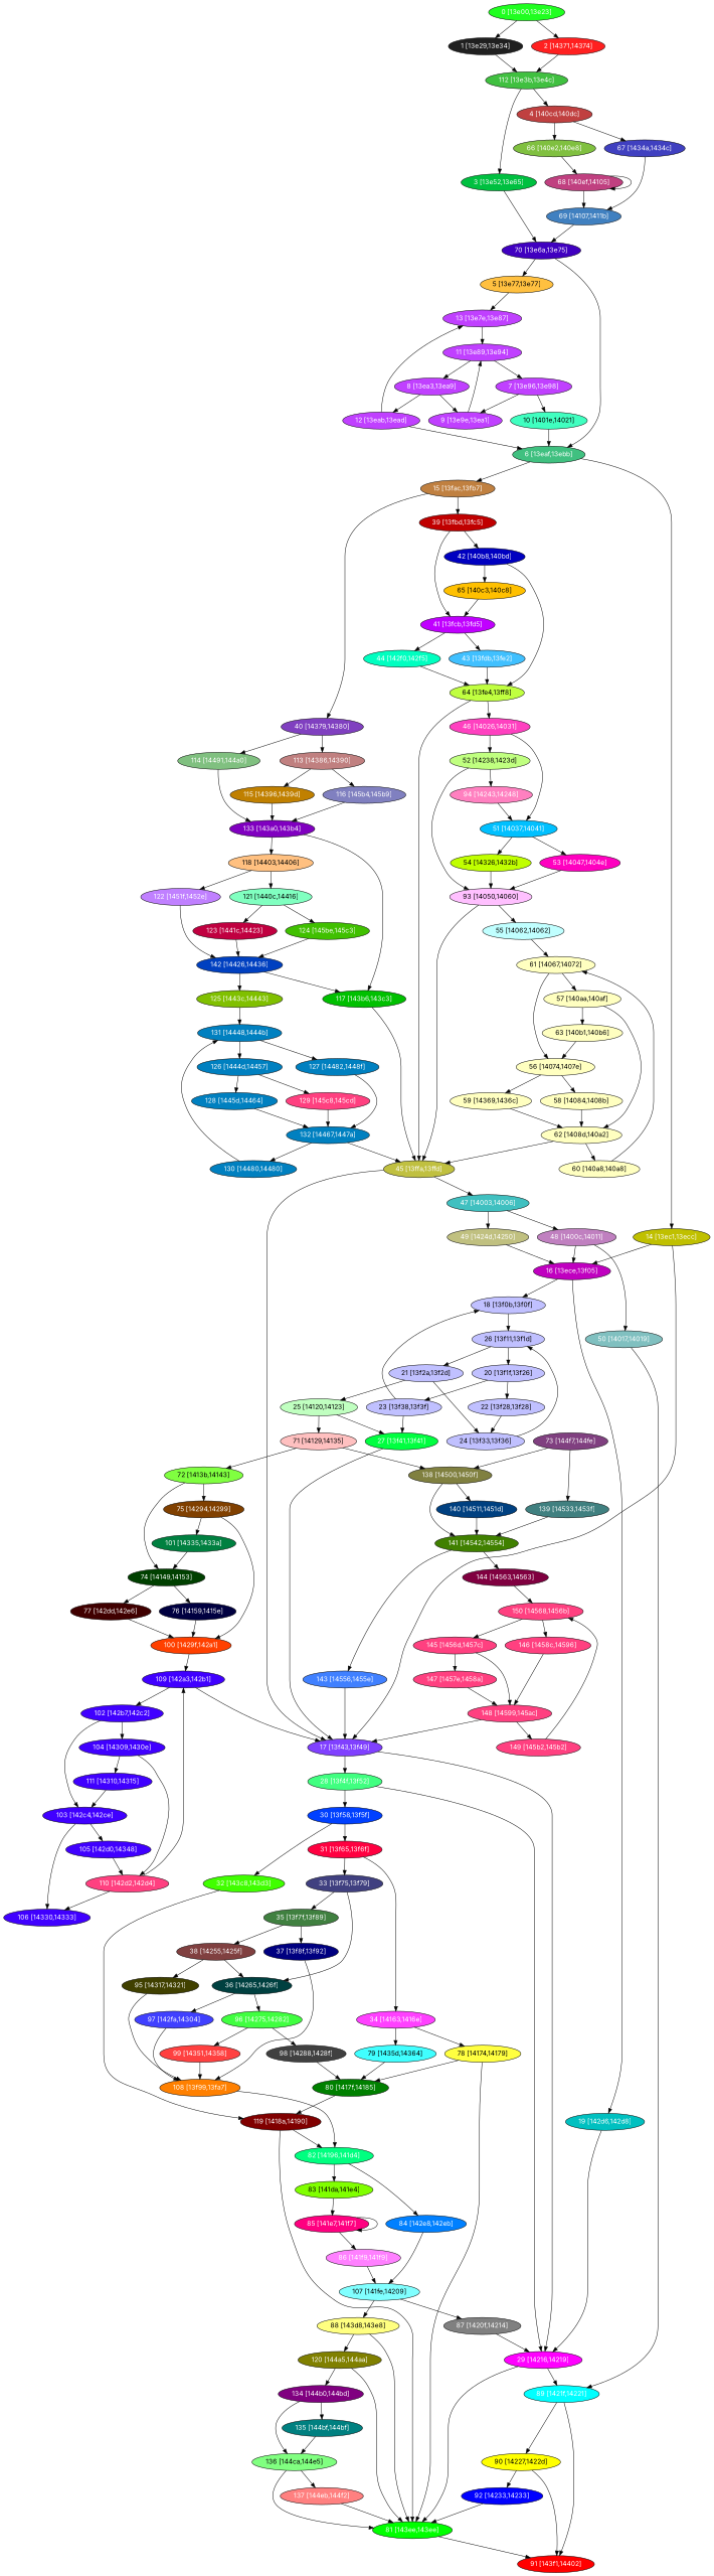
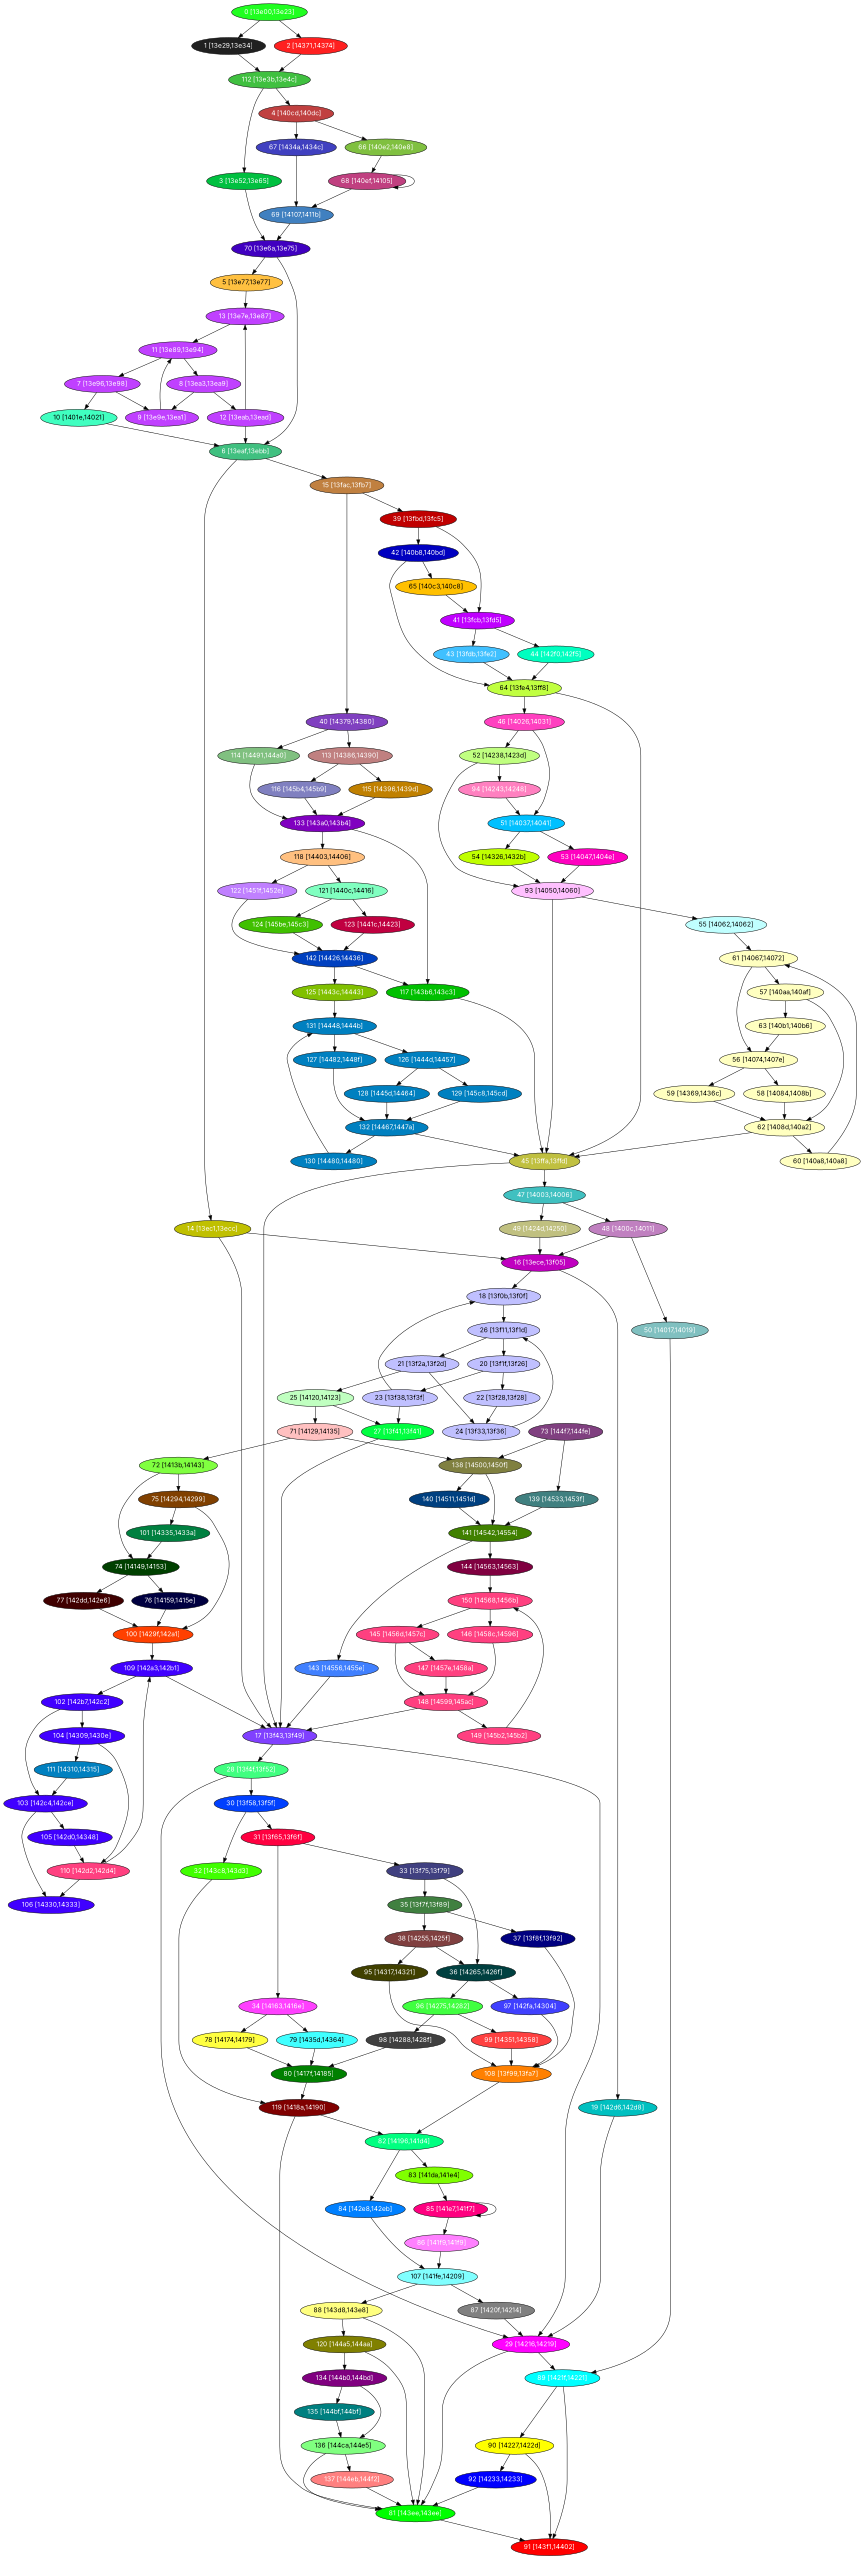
  digraph {
    fontname=Inter
    node [fillcolor="#FFFFC0" fontcolor="#ffffff" fontname=Inter shape=oval style=filled]
    edge [fontname=Inter]
    n1 [fillcolor="#20FF20" label="0 [13e00,13e23]"]
    n2 [fillcolor="#202020" label="1 [13e29,13e34]"]
    n3 [fillcolor="#FF2020" label="2 [14371,14374]"]
    n4 [fillcolor="#40C040" label="112 [13e3b,13e4c]"]
    n5 [fillcolor="#00C040" label="3 [13e52,13e65]"]
    n6 [fillcolor="#C04040" label="4 [140cd,140dc]"]
    n7 [fillcolor="#4000C0" label="70 [13e6a,13e75]"]
    n8 [fillcolor="#FFC040" fontcolor="#000000" label="5 [13e77,13e77]"]
    n9 [fillcolor="#40C080" label="6 [13eaf,13ebb]"]
    n10 [fillcolor="#80C040" label="66 [140e2,140e8]"]
    n11 [fillcolor="#4040C0" label="67 [1434a,1434c]"]
    n12 [fillcolor="#C04080" label="68 [140ef,14105]"]
    n13 [fillcolor="#4080C0" label="69 [14107,1411b]"]
    n14 [fillcolor="#C040FF" label="13 [13e7e,13e87]"]
    n15 [fillcolor="#C040FF" label="11 [13e89,13e94]"]
    n16 [fillcolor="#C0C000" label="14 [13ec1,13ecc]"]
    n17 [fillcolor="#C08040" label="15 [13fac,13fb7]"]
    n18 [fillcolor="#C000C0" label="16 [13ece,13f05]"]
    n19 [fillcolor="#8040FF" label="17 [13f43,13f49]"]
    n20 [fillcolor="#C00000" label="39 [13fbd,13fc5]"]
    n21 [fillcolor="#8040C0" label="40 [14379,14380]"]
    n22 [fillcolor="#C040FF" label="7 [13e96,13e98]"]
    n23 [fillcolor="#C040FF" label="9 [13e9e,13ea1]"]
    n24 [fillcolor="#40FFC0" fontcolor="#000000" label="10 [1401e,14021]"]
    n25 [fillcolor="#C040FF" label="8 [13ea3,13ea9]"]
    n26 [fillcolor="#C040FF" label="12 [13eab,13ead]"]
    n27 [fillcolor="#C0C0FF" fontcolor="#000000" label="18 [13f0b,13f0f]"]
    n28 [fillcolor="#00C0C0" label="19 [142d6,142d8]"]
    n29 [fillcolor="#40FF80" label="28 [13f4f,13f52]"]
    n30 [fillcolor="#FF00FF" label="29 [14216,14219]"]
    n31 [fillcolor="#C000FF" label="41 [13fcb,13fd5]"]
    n32 [fillcolor="#0000C0" label="42 [140b8,140bd]"]
    n33 [fillcolor="#C08080" label="113 [14386,14390]"]
    n34 [fillcolor="#80C080" label="114 [14491,144a0]"]
    n35 [fillcolor="#C0C0FF" fontcolor="#000000" label="26 [13f11,13f1d]"]
    n36 [fillcolor="#0040FF" label="30 [13f58,13f5f]"]
    n37 [fillcolor="#00FF00" label="81 [143ee,143ee]"]
    n38 [fillcolor="#00FFFF" label="89 [1421f,14221]"]
    n39 [fillcolor="#C0C0FF" fontcolor="#000000" label="20 [13f1f,13f26]"]
    n40 [fillcolor="#C0C0FF" fontcolor="#000000" label="21 [13f2a,13f2d]"]
    n41 [fillcolor="#C0C0FF" fontcolor="#000000" label="22 [13f28,13f28]"]
    n42 [fillcolor="#C0C0FF" fontcolor="#000000" label="23 [13f38,13f3f]"]
    n43 [fillcolor="#C0C0FF" fontcolor="#000000" label="24 [13f33,13f36]"]
    n44 [fillcolor="#00FF40" label="27 [13f41,13f41]"]
    n45 [fillcolor="#C0FFC0" fontcolor="#000000" label="25 [14120,14123]"]
    n46 [fillcolor="#FFC0C0" fontcolor="#000000" label="71 [14129,14135]"]
    n47 [fillcolor="#80FF40" fontcolor="#000000" label="72 [1413b,14143]"]
    n48 [fillcolor="#808040" label="138 [14500,1450f]"]
    n49 [fillcolor="#FF0040" label="31 [13f65,13f6f]"]
    n50 [fillcolor="#40FF00" label="32 [143c8,143d3]"]
    n51 [fillcolor="#FF0000" label="91 [143f1,14402]"]
    n52 [fillcolor="#FFFF00" fontcolor="#000000" label="90 [14227,1422d]"]
    n53 [fillcolor="#404080" label="33 [13f75,13f79]"]
    n54 [fillcolor="#FF40FF" label="34 [14163,1416e]"]
    n55 [fillcolor="#800000" label="119 [1418a,14190]"]
    n56 [fillcolor="#408040" label="35 [13f7f,13f89]"]
    n57 [fillcolor="#004040" label="36 [14265,1426f]"]
    n58 [fillcolor="#FFFF40" fontcolor="#000000" label="78 [14174,14179]"]
    n59 [fillcolor="#40FFFF" fontcolor="#000000" label="79 [1435d,14364]"]
    n60 [fillcolor="#00FF80" label="82 [14196,141d4]"]
    n61 [fillcolor="#000080" label="37 [13f8f,13f92]"]
    n62 [fillcolor="#804040" label="38 [14255,1425f]"]
    n63 [fillcolor="#40FF40" label="96 [14275,14282]"]
    n64 [fillcolor="#4040FF" label="97 [142fa,14304]"]
    n65 [fillcolor="#008000" label="80 [1417f,14185]"]
    n66 [fillcolor="#FF8000" label="108 [13f99,13fa7]"]
    n67 [fillcolor="#404000" label="95 [14317,14321]"]
    n68 [fillcolor="#404040" label="98 [14288,1428f]"]
    n69 [fillcolor="#FF4040" label="99 [14351,14358]"]
    n70 [fillcolor="#40C0FF" label="43 [13fdb,13fe2]"]
    n71 [fillcolor="#00FFC0" label="44 [142f0,142f5]"]
    n72 [fillcolor="#C0FF40" fontcolor="#000000" label="64 [13fe4,13ff8]"]
    n73 [fillcolor="#FFC000" fontcolor="#000000" label="65 [140c3,140c8]"]
    n74 [fillcolor="#C08000" label="115 [14396,1439d]"]
    n75 [fillcolor="#8080C0" label="116 [145b4,145b9]"]
    n76 [fillcolor="#8000C0" label="133 [143a0,143b4]"]
    n77 [fillcolor="#C0C040" label="45 [13ffa,13ffd]"]
    n78 [fillcolor="#FF40C0" label="46 [14026,14031]"]
    n79 [fillcolor="#40C0C0" label="47 [14003,14006]"]
    n80 [fillcolor="#C080C0" label="48 [1400c,14011]"]
    n81 [fillcolor="#C0C080" label="49 [1424d,14250]"]
    n82 [fillcolor="#00C0FF" label="51 [14037,14041]"]
    n83 [fillcolor="#C0FF80" fontcolor="#000000" label="52 [14238,1423d]"]
    n84 [fillcolor="#FF00C0" label="53 [14047,1404e]"]
    n85 [fillcolor="#C0FF00" fontcolor="#000000" label="54 [14326,1432b]"]
    n86 [fillcolor="#FFC0FF" fontcolor="#000000" label="93 [14050,14060]"]
    n87 [fillcolor="#FF80C0" label="94 [14243,14248]"]
    n88 [fillcolor="#80C0C0" label="50 [14017,14019]"]
    n89 [fillcolor="#C0FFFF" fontcolor="#000000" label="55 [14062,14062]"]
    n90 [fontcolor="#000000" label="61 [14067,14072]"]
    n91 [fontcolor="#000000" label="56 [14074,1407e]"]
    n92 [fontcolor="#000000" label="57 [140aa,140af]"]
    n93 [fontcolor="#000000" label="58 [14084,1408b]"]
    n94 [fontcolor="#000000" label="59 [14369,1436c]"]
    n95 [fontcolor="#000000" label="62 [1408d,140a2]"]
    n96 [fontcolor="#000000" label="63 [140b1,140b6]"]
    n97 [fontcolor="#000000" label="60 [140a8,140a8]"]
    n98 [fillcolor="#004000" label="74 [14149,14153]"]
    n99 [fillcolor="#804000" label="75 [14294,14299]"]
    n100 [fillcolor="#804080" label="73 [144f7,144fe]"]
    n101 [fillcolor="#408080" label="139 [14533,1453f]"]
    n102 [fillcolor="#000040" label="76 [14159,1415e]"]
    n103 [fillcolor="#400000" label="77 [142dd,142e6]"]
    n104 [fillcolor="#FF4000" label="100 [1429f,142a1]"]
    n105 [fillcolor="#008040" label="101 [14335,1433a]"]
    n106 [fillcolor="#004080" label="140 [14511,1451d]"]
    n107 [fillcolor="#408000" label="141 [14542,14554]"]
    n108 [fillcolor="#4000FF" label="109 [142a3,142b1]"]
    n109 [fillcolor="#80FF00" fontcolor="#000000" label="83 [141da,141e4]"]
    n110 [fillcolor="#0080FF" label="84 [142e8,142eb]"]
    n111 [fillcolor="#FF0080" label="85 [141e7,141f7]"]
    n112 [fillcolor="#80FFFF" fontcolor="#000000" label="107 [141fe,14209]"]
    n113 [fillcolor="#FF80FF" label="86 [141f9,141f9]"]
    n114 [fillcolor="#808080" label="87 [1420f,14214]"]
    n115 [fillcolor="#FFFF80" fontcolor="#000000" label="88 [143d8,143e8]"]
    n116 [fillcolor="#808000" label="120 [144a5,144aa]"]
    n117 [fillcolor="#800080" label="134 [144b0,144bd]"]
    n118 [fillcolor="#0000FF" label="92 [14233,14233]"]
    n119 [fillcolor="#4000FF" label="102 [142b7,142c2]"]
    n120 [fillcolor="#4000FF" label="103 [142c4,142ce]"]
    n121 [fillcolor="#4000FF" label="104 [14309,1430e]"]
    n122 [fillcolor="#4000FF" label="105 [142d0,14348]"]
    n123 [fillcolor="#4000FF" label="106 [14330,14333]"]
    n124 [fillcolor="#FF4080" label="110 [142d2,142d4]"]
-   n125 [fillcolor="#4000FF" label="111 [14310,14315]"]
+   n125 [fillcolor="#0080C0" label="111 [14310,14315]"]
    n126 [fillcolor="#00C000" label="117 [143b6,143c3]"]
    n127 [fillcolor="#FFC080" fontcolor="#000000" label="118 [14403,14406]"]
    n128 [fillcolor="#80FFC0" fontcolor="#000000" label="121 [1440c,14416]"]
    n129 [fillcolor="#C080FF" label="122 [1451f,1452e]"]
    n130 [fillcolor="#C00040" label="123 [1441c,14423]"]
    n131 [fillcolor="#40C000" label="124 [145be,145c3]"]
    n132 [fillcolor="#0040C0" label="142 [14426,14436]"]
    n133 [fillcolor="#008080" label="135 [144bf,144bf]"]
    n134 [fillcolor="#80FF80" fontcolor="#000000" label="136 [144ca,144e5]"]
    n135 [fillcolor="#80C000" label="125 [1443c,14443]"]
    n136 [fillcolor="#0080C0" label="131 [14448,1444b]"]
    n137 [fillcolor="#0080C0" label="126 [1444d,14457]"]
    n138 [fillcolor="#0080C0" label="127 [14482,1448f]"]
    n139 [fillcolor="#0080C0" label="128 [1445d,14464]"]
-   n140 [fillcolor="#FF4080" label="129 [145c8,145cd]"]
+   n140 [fillcolor="#0080C0" label="129 [145c8,145cd]"]
    n141 [fillcolor="#0080C0" label="132 [14467,1447a]"]
    n142 [fillcolor="#0080C0" label="130 [14480,14480]"]
    n143 [fillcolor="#FF8080" label="137 [144eb,144f2]"]
    n144 [fillcolor="#4080FF" label="143 [14556,1455e]"]
    n145 [fillcolor="#800040" label="144 [14563,14563]"]
    n146 [fillcolor="#FF4080" label="150 [14568,1456b]"]
    n147 [fillcolor="#FF4080" label="145 [1456d,1457c]"]
    n148 [fillcolor="#FF4080" label="146 [1458c,14596]"]
    n149 [fillcolor="#FF4080" label="147 [1457e,1458a]"]
    n150 [fillcolor="#FF4080" label="148 [14599,145ac]"]
    n151 [fillcolor="#FF4080" label="149 [145b2,145b2]"]
    n1 -> n2
    n1 -> n3
    n2 -> n4
    n3 -> n4
    n4 -> n5
    n4 -> n6
    n5 -> n7
    n6 -> n10
    n6 -> n11
    n7 -> n8
    n7 -> n9
    n8 -> n14
    n9 -> n16
    n9 -> n17
    n10 -> n12
    n11 -> n13
    n12 -> n12
    n12 -> n13
    n13 -> n7
    n14 -> n15
    n15 -> n22
    n15 -> n25
    n16 -> n18
    n16 -> n19
    n17 -> n20
    n17 -> n21
    n18 -> n27
    n18 -> n28
    n19 -> n29
    n19 -> n30
    n20 -> n31
    n20 -> n32
    n21 -> n33
    n21 -> n34
    n22 -> n23
    n22 -> n24
    n23 -> n15
    n24 -> n9
    n25 -> n23
    n25 -> n26
    n26 -> n9
    n26 -> n14
    n27 -> n35
    n28 -> n30
    n29 -> n30
    n29 -> n36
    n30 -> n37
    n30 -> n38
    n31 -> n70
    n31 -> n71
    n32 -> n72
    n32 -> n73
    n33 -> n74
    n33 -> n75
    n34 -> n76
    n35 -> n39
    n35 -> n40
    n36 -> n49
    n36 -> n50
    n37 -> n51
    n38 -> n51
    n38 -> n52
    n39 -> n41
    n39 -> n42
    n40 -> n43
    n40 -> n45
    n41 -> n43
    n42 -> n27
    n42 -> n44
    n43 -> n35
    n44 -> n19
    n45 -> n44
    n45 -> n46
    n46 -> n47
    n46 -> n48
    n47 -> n98
    n47 -> n99
    n48 -> n106
    n48 -> n107
    n49 -> n53
    n49 -> n54
    n50 -> n55
    n52 -> n51
    n52 -> n118
    n53 -> n56
    n53 -> n57
    n54 -> n58
    n54 -> n59
    n55 -> n37
    n55 -> n60
    n56 -> n61
    n56 -> n62
    n57 -> n63
    n57 -> n64
-   n58 -> n37
    n58 -> n65
    n59 -> n65
    n60 -> n109
    n60 -> n110
    n61 -> n66
    n62 -> n57
    n62 -> n67
    n63 -> n68
    n63 -> n69
    n64 -> n66
    n65 -> n55
    n66 -> n60
    n67 -> n66
    n68 -> n65
    n69 -> n66
    n70 -> n72
    n71 -> n72
    n72 -> n77
    n72 -> n78
    n73 -> n31
    n74 -> n76
    n75 -> n76
    n76 -> n126
    n76 -> n127
    n77 -> n19
    n77 -> n79
    n78 -> n82
    n78 -> n83
    n79 -> n80
    n79 -> n81
    n80 -> n18
    n80 -> n88
    n81 -> n18
    n82 -> n84
    n82 -> n85
    n83 -> n86
    n83 -> n87
    n84 -> n86
    n85 -> n86
    n86 -> n77
    n86 -> n89
    n87 -> n82
    n88 -> n38
    n89 -> n90
    n90 -> n91
    n90 -> n92
    n91 -> n93
    n91 -> n94
    n92 -> n95
    n92 -> n96
    n93 -> n95
    n94 -> n95
    n95 -> n77
    n95 -> n97
    n96 -> n91
    n97 -> n90
    n98 -> n102
    n98 -> n103
    n99 -> n104
    n99 -> n105
    n100 -> n48
    n100 -> n101
    n101 -> n107
    n102 -> n104
    n103 -> n104
    n104 -> n108
    n105 -> n98
    n106 -> n107
    n107 -> n144
    n107 -> n145
    n108 -> n19
    n108 -> n119
    n109 -> n111
    n110 -> n112
    n111 -> n111
    n111 -> n113
    n112 -> n114
    n112 -> n115
    n113 -> n112
    n114 -> n30
    n115 -> n37
    n115 -> n116
    n116 -> n37
    n116 -> n117
    n117 -> n133
    n117 -> n134
    n118 -> n37
    n119 -> n120
    n119 -> n121
    n120 -> n122
    n120 -> n123
    n121 -> n124
    n121 -> n125
    n122 -> n124
    n124 -> n108
    n124 -> n123
    n125 -> n120
    n126 -> n77
    n127 -> n128
    n127 -> n129
    n128 -> n130
    n128 -> n131
    n129 -> n132
    n130 -> n132
    n131 -> n132
    n132 -> n126
    n132 -> n135
    n133 -> n134
    n134 -> n37
    n134 -> n143
    n135 -> n136
    n136 -> n137
    n136 -> n138
    n137 -> n139
    n137 -> n140
    n138 -> n141
    n139 -> n141
    n140 -> n141
    n141 -> n77
    n141 -> n142
    n142 -> n136
    n143 -> n37
    n144 -> n19
    n145 -> n146
    n146 -> n147
    n146 -> n148
    n147 -> n149
    n147 -> n150
    n148 -> n150
    n149 -> n150
    n150 -> n19
    n150 -> n151
    n151 -> n146
  }
